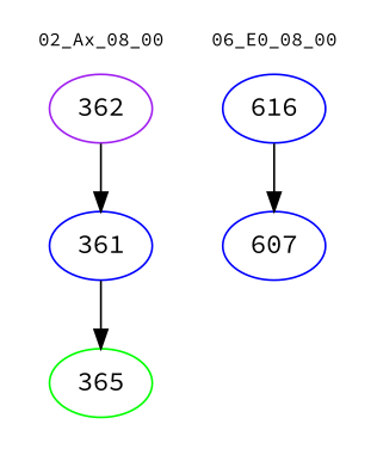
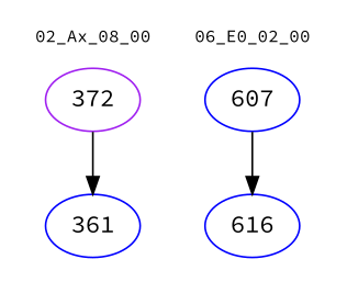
  digraph {
    fontname="Source Code Pro"
    node [color=blue fontname="Source Code Pro"]
    edge [color=black fontname="Source Code Pro"]
    n1 [label=361]
-   n2 [color=purple label=362]
-   n3 [color=green label=365]
+   n2 [color=purple label=372]
    n4 [label=607]
    n5 [label=616]
    subgraph cluster_1 {
      color=white
      fontsize=10
      label="02_Ax_08_00"
      n1
      n2
-     n3
    }
    subgraph cluster_2 {
      color=white
      fontsize=10
-     label="06_E0_08_00"
+     label="06_E0_02_00"
      n4
      n5
    }
-   n1 -> n3
    n2 -> n1
-   n5 -> n4
+   n4 -> n5
  }
